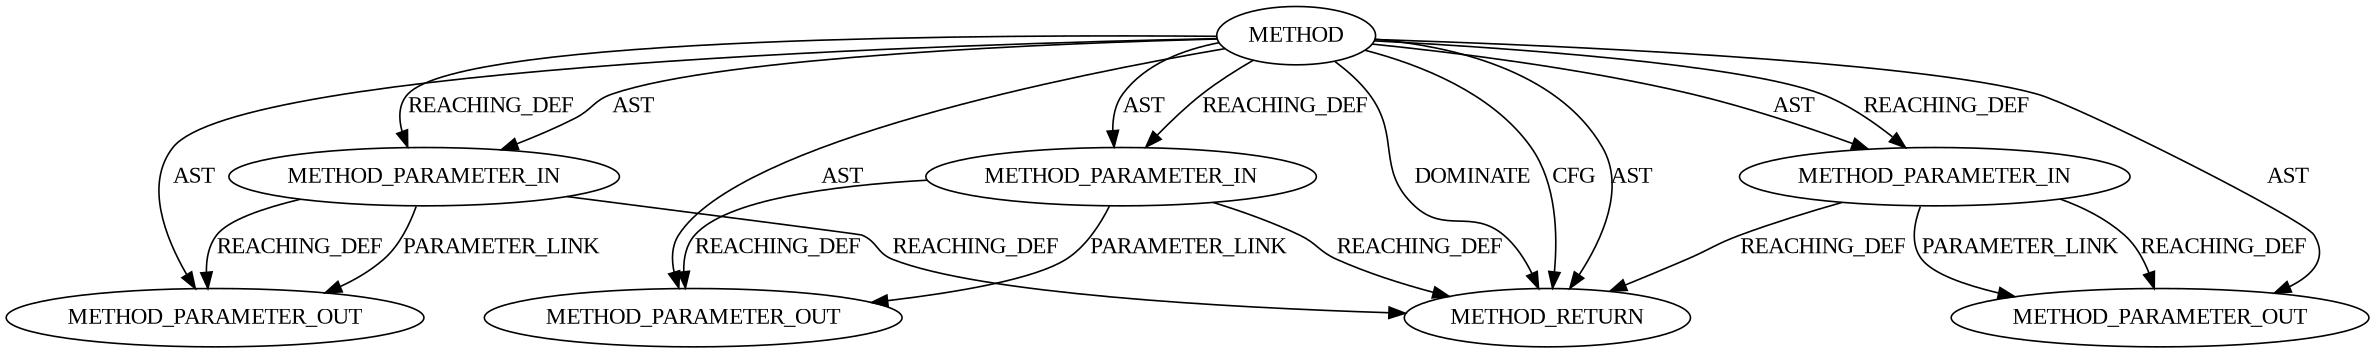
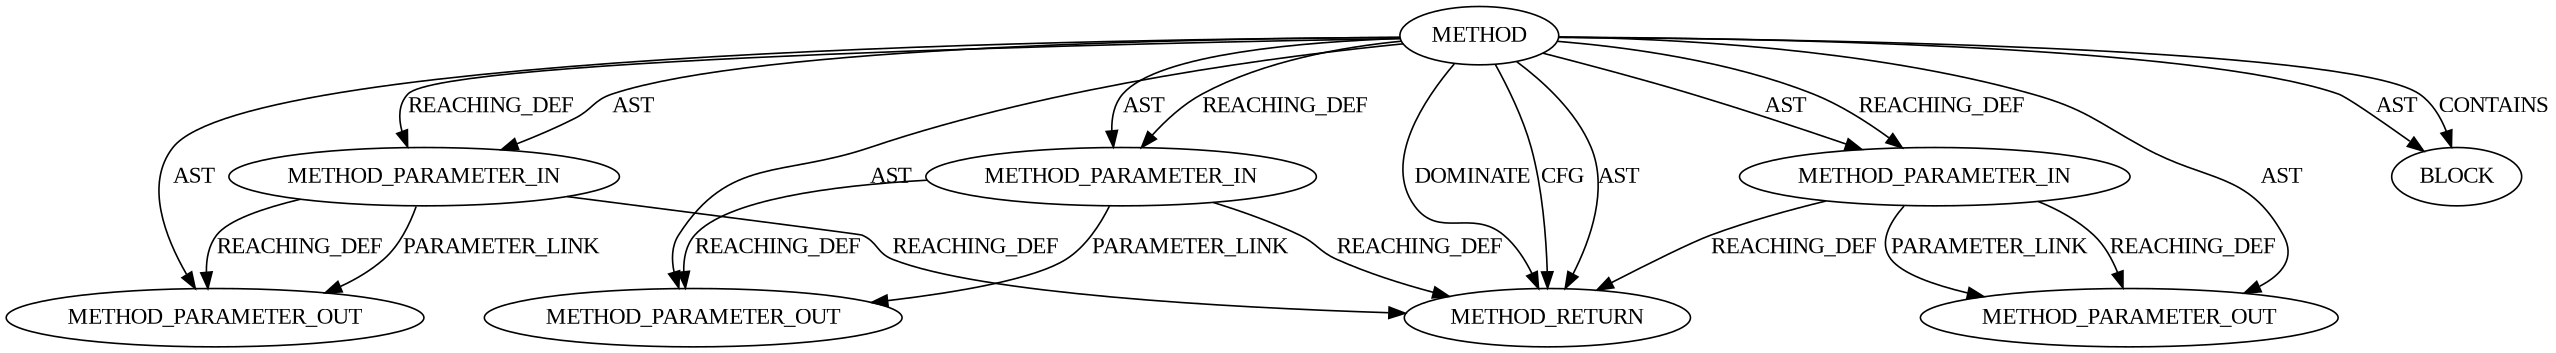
  digraph {
    fontname="Liberation Serif"
    node [CODE="struct sock *sk" COLUMN_NUMBER=20 EVALUATION_STRATEGY=BY_VALUE IS_VARIADIC=false LINE_NUMBER=152 ORDER=1 TYPE_FULL_NAME="sock*" fontname="Liberation Serif"]
    edge [fontname="Liberation Serif"]
    n1 [INDEX=1 NAME=sk label=METHOD_PARAMETER_OUT]
    n2 [INDEX=1 NAME=sk label=METHOD_PARAMETER_IN]
    n3 [CODE=RET COLUMN_NUMBER=5 ORDER=5 TYPE_FULL_NAME=int label=METHOD_RETURN IS_VARIADIC=""]
    n4 [CODE="size_t size" COLUMN_NUMBER=57 INDEX=3 NAME=size ORDER=3 TYPE_FULL_NAME=size_t label=METHOD_PARAMETER_IN]
    n5 [CODE="size_t size" COLUMN_NUMBER=57 INDEX=3 NAME=size ORDER=3 TYPE_FULL_NAME=size_t label=METHOD_PARAMETER_OUT]
    n6 [AST_PARENT_FULL_NAME="tls.h:<global>" AST_PARENT_TYPE=TYPE_DECL CODE="int tls_sw_sendmsg(struct sock *sk, struct msghdr *msg, size_t size);" COLUMN_NUMBER=5 COLUMN_NUMBER_END=68 FILENAME="tls.h" FULL_NAME=tls_sw_sendmsg IS_EXTERNAL=false LINE_NUMBER_END=152 NAME=tls_sw_sendmsg ORDER=24 SIGNATURE="int tls_sw_sendmsg (sock*,msghdr*,size_t)" label=METHOD EVALUATION_STRATEGY="" IS_VARIADIC="" TYPE_FULL_NAME=""]
    n7 [CODE="struct msghdr *msg" COLUMN_NUMBER=37 INDEX=2 NAME=msg ORDER=2 TYPE_FULL_NAME="msghdr*" label=METHOD_PARAMETER_IN]
    n8 [CODE="struct msghdr *msg" COLUMN_NUMBER=37 INDEX=2 NAME=msg ORDER=2 TYPE_FULL_NAME="msghdr*" label=METHOD_PARAMETER_OUT]
+   n9 [ARGUMENT_INDEX=-1 CODE="<empty>" ORDER=4 TYPE_FULL_NAME="<empty>" label=BLOCK COLUMN_NUMBER="" EVALUATION_STRATEGY="" IS_VARIADIC="" LINE_NUMBER=""]
    n2 -> n1 [VARIABLE=sk label=REACHING_DEF]
    n2 -> n1 [label=PARAMETER_LINK]
    n2 -> n3 [VARIABLE=sk label=REACHING_DEF]
    n4 -> n3 [VARIABLE=size label=REACHING_DEF]
    n4 -> n5 [label=PARAMETER_LINK]
    n4 -> n5 [VARIABLE=size label=REACHING_DEF]
    n6 -> n1 [label=AST]
    n6 -> n2 [label=REACHING_DEF]
    n6 -> n2 [label=AST]
    n6 -> n3 [label=DOMINATE]
    n6 -> n3 [label=CFG]
    n6 -> n3 [label=AST]
    n6 -> n4 [label=AST]
    n6 -> n4 [label=REACHING_DEF]
    n6 -> n5 [label=AST]
    n6 -> n7 [label=AST]
    n6 -> n7 [label=REACHING_DEF]
    n6 -> n8 [label=AST]
+   n6 -> n9 [label=AST]
+   n6 -> n9 [label=CONTAINS]
    n7 -> n3 [VARIABLE=msg label=REACHING_DEF]
    n7 -> n8 [VARIABLE=msg label=REACHING_DEF]
    n7 -> n8 [label=PARAMETER_LINK]
  }
